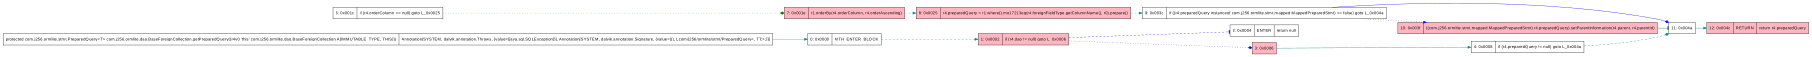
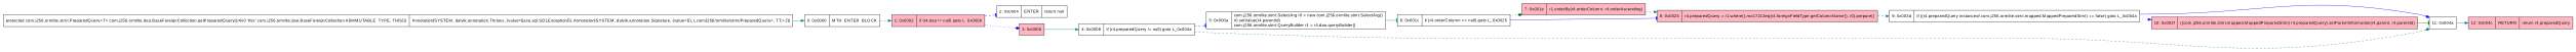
  digraph {
    fontname="Liberation Sans"
    rankdir=LR
    node [fillcolor=white fontname="Liberation Sans" shape=record style=filled]
    edge [arrowhead=normal color=teal fontname="Liberation Sans" style=solid]
    n1 [label="{0\:\ 0x0000|MTH_ENTER_BLOCK\l}"]
    n2 [fillcolor=lightpink label="{1\:\ 0x0002|if (r4.dao != null) goto L_0x0006\l}"]
    n3 [label="{2\:\ 0x0004|ENTER\l|return null\l}"]
    n4 [fillcolor=lightpink label="{3\:\ 0x0006}"]
    n5 [label="{4\:\ 0x0008|if (r4.preparedQuery != null) goto L_0x004a\l}"]
+   n6 [label="{5\:\ 0x000a|com.j256.ormlite.stmt.SelectArg r0 = new com.j256.ormlite.stmt.SelectArg()\lr0.setValue(r4.parentId)\lcom.j256.ormlite.stmt.QueryBuilder r1 = r4.dao.queryBuilder()\l}"]
    n7 [label="{11\:\ 0x004a}"]
    n8 [label="{6\:\ 0x001c|if (r4.orderColumn == null) goto L_0x0025\l}"]
    n9 [fillcolor=lightpink label="{12\:\ 0x004c|RETURN\l|return r4.preparedQuery\l}"]
    n10 [fillcolor=lightpink label="{7\:\ 0x001e|r1.orderBy(r4.orderColumn, r4.orderAscending)\l}"]
    n11 [fillcolor=lightpink label="{8\:\ 0x0025|r4.preparedQuery = r1.where().mo17213eq(r4.foreignFieldType.getColumnName(), r0).prepare()\l}"]
    n12 [label="{9\:\ 0x003d|if ((r4.preparedQuery instanceof com.j256.ormlite.stmt.mapped.MappedPreparedStmt) == false) goto L_0x004a\l}"]
    n13 [fillcolor=lightpink label="{10\:\ 0x003f|((com.j256.ormlite.stmt.mapped.MappedPreparedStmt) r4.preparedQuery).setParentInformation(r4.parent, r4.parentId)\l}"]
    n14 [label="{protected com.j256.ormlite.stmt.PreparedQuery\<T\> com.j256.ormlite.dao.BaseForeignCollection.getPreparedQuery((r4v0 'this' com.j256.ormlite.dao.BaseForeignCollection A[IMMUTABLE_TYPE, THIS]))  | Annotation[SYSTEM, dalvik.annotation.Throws, \{value=[java.sql.SQLException]\}], Annotation[SYSTEM, dalvik.annotation.Signature, \{value=[(), Lcom\/j256\/ormlite\/stmt\/PreparedQuery\<, TT;\>;]\}]\l}"]
    n1 -> n2 [style=dashed]
    n2 -> n3 [arrowhead=tee color=blue style=dashed]
    n2 -> n4 [arrowhead=diamond color=blue style=dotted]
    n4 -> n5
+   n5 -> n6 [arrowhead=tee color=blue style=dashed]
    n5 -> n7 [arrowhead=diamond style=dashed]
+   n6 -> n8 [arrowhead=tee]
    n7 -> n9
    n8 -> n10 [arrowhead=diamond color=darkgreen style=dotted]
+   n8 -> n11 [arrowhead=tee color=blue]
    n10 -> n11 [style=dashed]
    n11 -> n12 [style=dashed]
    n12 -> n7 [arrowhead=diamond color=blue]
    n12 -> n13 [color=blue style=dotted]
    n13 -> n7 [arrowhead=tee color=darkgreen]
    n14 -> n1
  }
